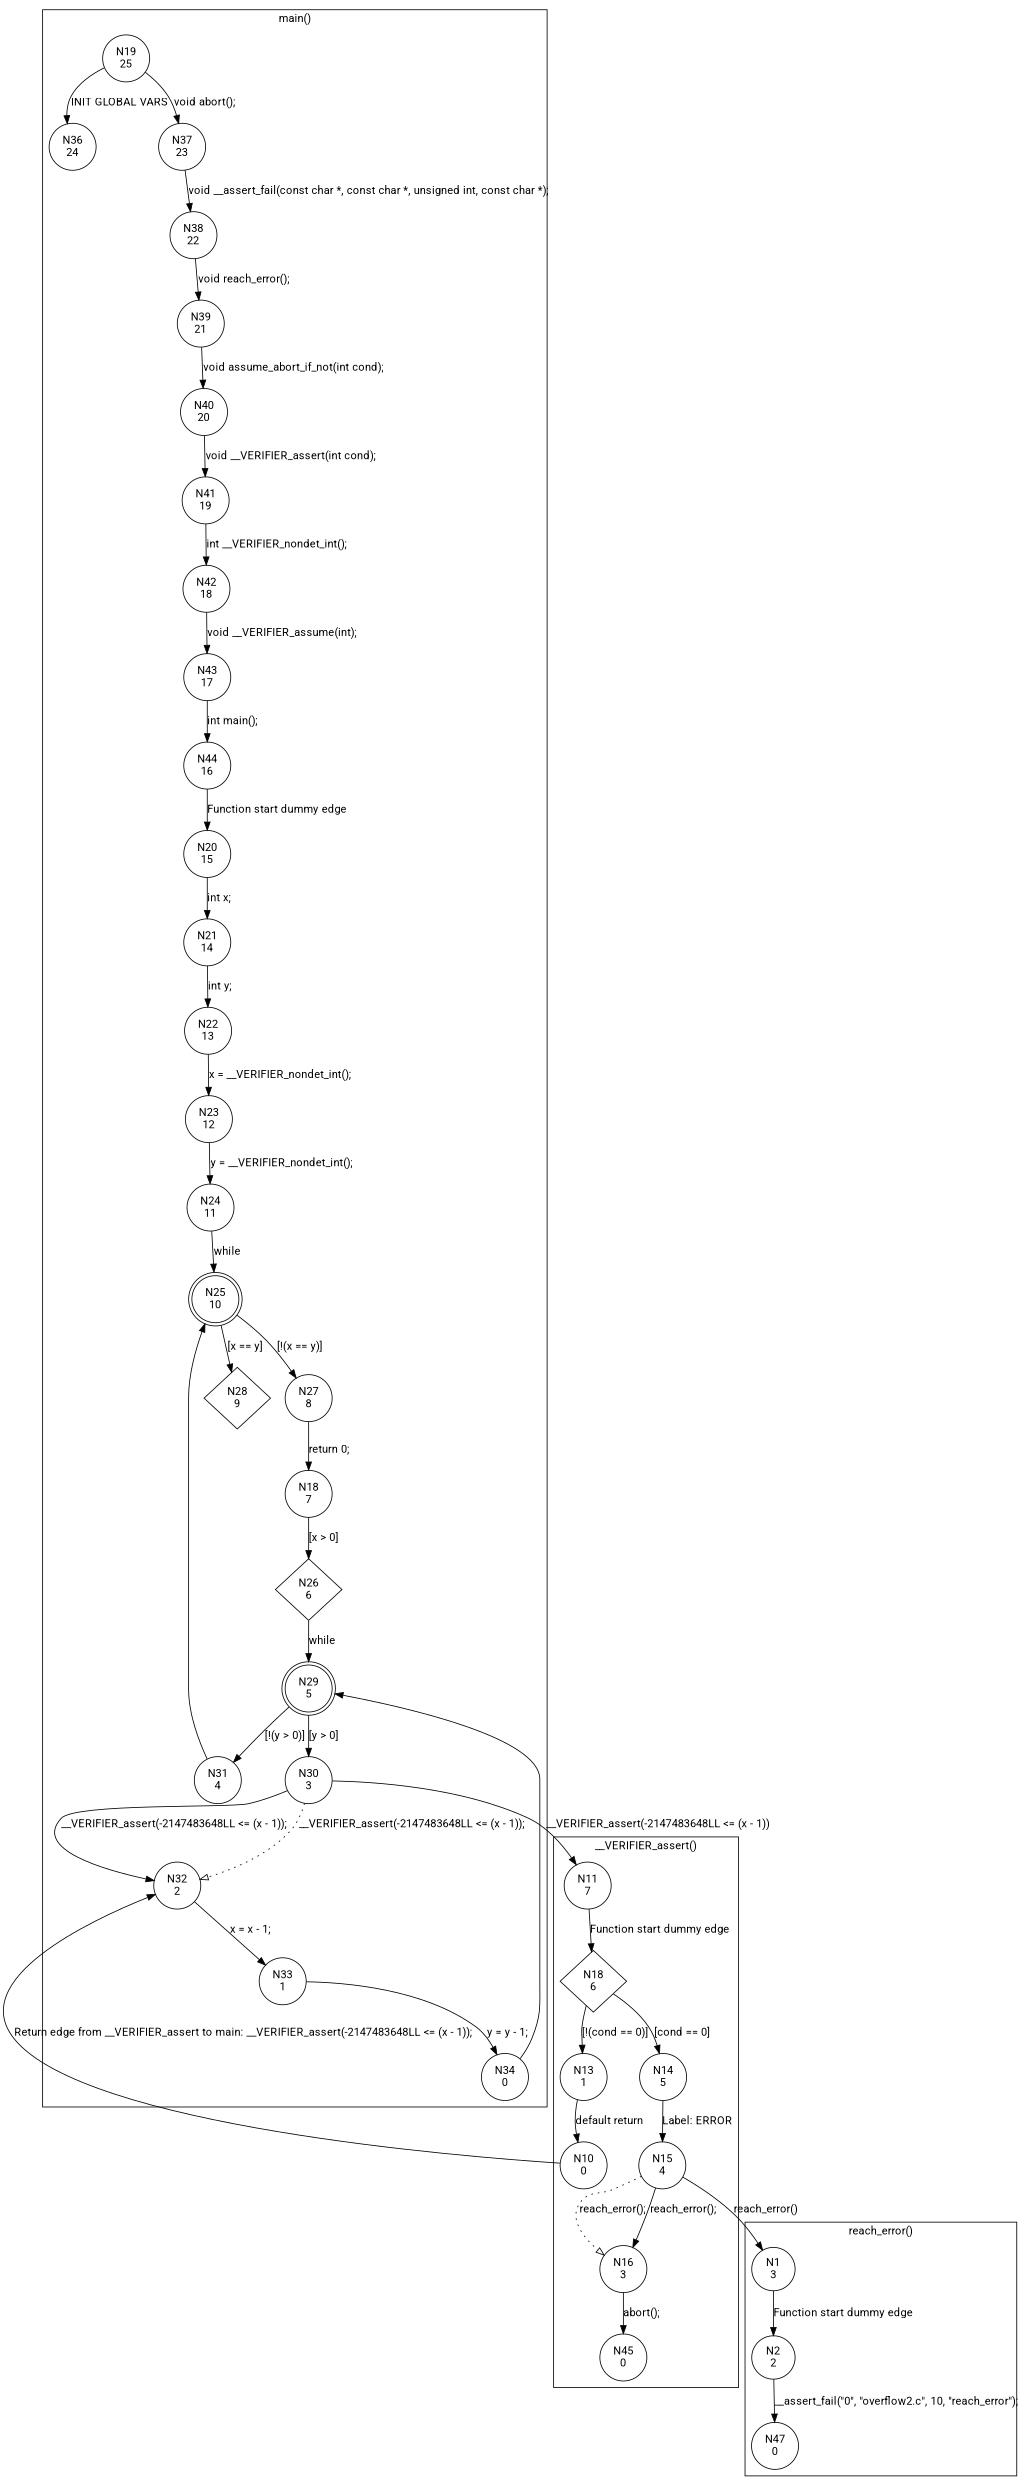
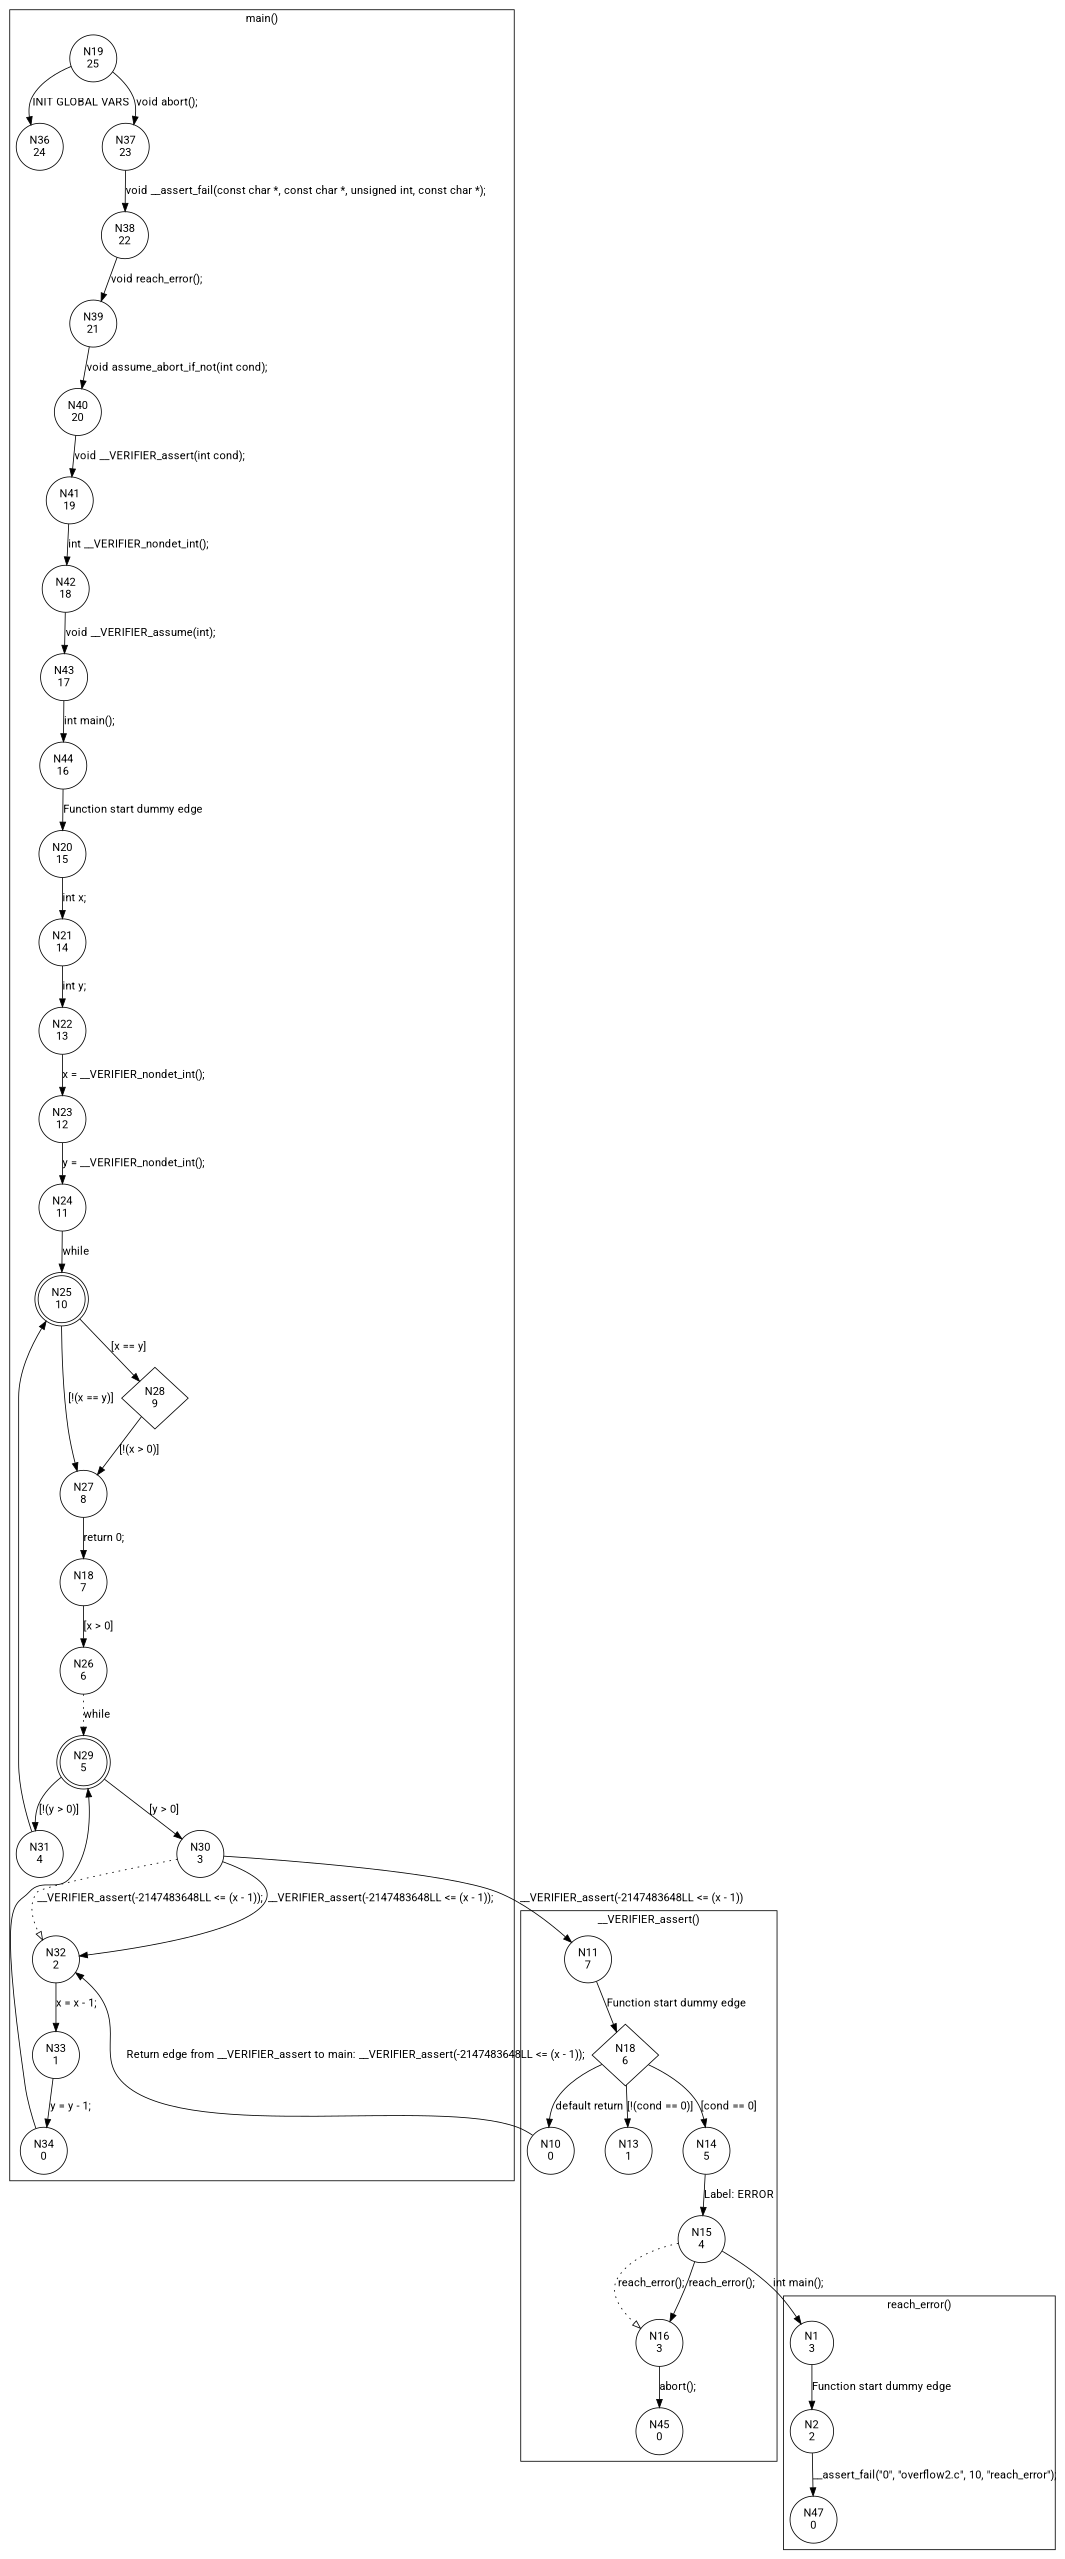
  digraph {
    fontname=Roboto
    node [fontname=Roboto shape=circle]
    edge [fontname=Roboto]
    n1 [label="N11\n7"]
    n2 [label="N18\n6" shape=diamond]
    n3 [label="N13\n1"]
    n4 [label="N14\n5"]
    n5 [label="N10\n0"]
    n6 [label="N15\n4"]
    n7 [label="N16\n3"]
    n8 [label="N45\n0"]
    n9 [label="N19\n25"]
    n10 [label="N36\n24"]
    n11 [label="N37\n23"]
    n12 [label="N38\n22"]
    n13 [label="N39\n21"]
    n14 [label="N40\n20"]
    n15 [label="N41\n19"]
    n16 [label="N42\n18"]
    n17 [label="N43\n17"]
    n18 [label="N44\n16"]
    n19 [label="N20\n15"]
    n20 [label="N21\n14"]
    n21 [label="N22\n13"]
    n22 [label="N23\n12"]
    n23 [label="N24\n11"]
    n24 [label="N25\n10" shape=doublecircle]
    n25 [label="N27\n8"]
    n26 [label="N28\n9" shape=diamond]
    n27 [label="N18\n7"]
-   n28 [label="N26\n6" shape=diamond]
+   n28 [label="N26\n6"]
    n29 [label="N29\n5" shape=doublecircle]
    n30 [label="N31\n4"]
    n31 [label="N30\n3"]
    n32 [label="N32\n2"]
    n33 [label="N33\n1"]
    n34 [label="N34\n0"]
    n35 [label="N1\n3"]
    n36 [label="N2\n2"]
    n37 [label="N47\n0"]
    subgraph cluster_1 {
      label="__VERIFIER_assert()"
      n1
      n2
      n3
      n4
      n5
      n6
      n7
      n8
    }
    subgraph cluster_2 {
      label="assume_abort_if_not()"
    }
    subgraph cluster_3 {
      label="main()"
      n9
      n10
      n11
      n12
      n13
      n14
      n15
      n16
      n17
      n18
      n19
      n20
      n21
      n22
      n23
      n24
      n25
      n26
      n27
      n28
      n29
      n30
      n31
      n32
      n33
      n34
    }
    subgraph cluster_4 {
      label="reach_error()"
      n35
      n36
      n37
    }
    n1 -> n2 [label="Function start dummy edge"]
    n2 -> n3 [label="[!(cond == 0)]"]
    n2 -> n4 [label="[cond == 0]"]
-   n3 -> n5 [label="default return"]
+   n2 -> n5 [label="default return"]
    n4 -> n6 [label="Label: ERROR"]
    n5 -> n32 [label="Return edge from __VERIFIER_assert to main: __VERIFIER_assert(-2147483648LL <= (x - 1));"]
    n6 -> n7 [arrowhead=empty label="reach_error();" style=dotted]
    n6 -> n7 [label="reach_error();"]
-   n6 -> n35 [label="reach_error()"]
+   n6 -> n35 [label="int main();"]
    n7 -> n8 [label="abort();"]
    n9 -> n10 [label="INIT GLOBAL VARS"]
    n9 -> n11 [label="void abort();"]
    n11 -> n12 [label="void __assert_fail(const char *, const char *, unsigned int, const char *);"]
    n12 -> n13 [label="void reach_error();"]
    n13 -> n14 [label="void assume_abort_if_not(int cond);"]
    n14 -> n15 [label="void __VERIFIER_assert(int cond);"]
    n15 -> n16 [label="int __VERIFIER_nondet_int();"]
    n16 -> n17 [label="void __VERIFIER_assume(int);"]
    n17 -> n18 [label="int main();"]
    n18 -> n19 [label="Function start dummy edge"]
    n19 -> n20 [label="int x;"]
    n20 -> n21 [label="int y;"]
    n21 -> n22 [label="x = __VERIFIER_nondet_int();"]
    n22 -> n23 [label="y = __VERIFIER_nondet_int();"]
    n23 -> n24 [label=while]
    n24 -> n25 [label="[!(x == y)]"]
    n24 -> n26 [label="[x == y]"]
    n25 -> n27 [label="return 0;"]
+   n26 -> n25 [label="[!(x > 0)]"]
    n27 -> n28 [label="[x > 0]"]
-   n28 -> n29 [label=while]
+   n28 -> n29 [label=while style=dotted]
    n29 -> n30 [label="[!(y > 0)]"]
    n29 -> n31 [label="[y > 0]"]
    n30 -> n24
    n31 -> n1 [label="__VERIFIER_assert(-2147483648LL <= (x - 1))"]
    n31 -> n32 [arrowhead=empty label="__VERIFIER_assert(-2147483648LL <= (x - 1));" style=dotted]
    n31 -> n32 [label="__VERIFIER_assert(-2147483648LL <= (x - 1));"]
    n32 -> n33 [label="x = x - 1;"]
    n33 -> n34 [label="y = y - 1;"]
    n34 -> n29
    n35 -> n36 [label="Function start dummy edge"]
    n36 -> n37 [label="__assert_fail(\"0\", \"overflow2.c\", 10, \"reach_error\");"]
  }
